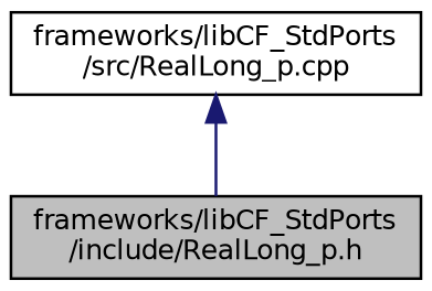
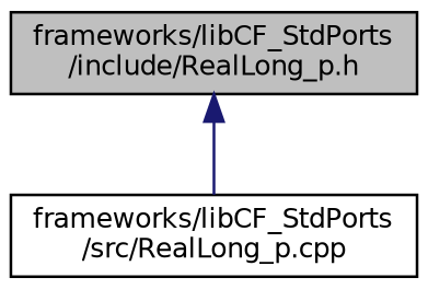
  digraph {
    node [color=black fontname=Helvetica fontsize=10 shape=record style=filled]
    n1 [fillcolor=grey75 fontcolor=black height=0.2 label="frameworks/libCF_StdPorts\l/include/RealLong_p.h" width=0.4]
    n2 [fillcolor=white height=0.2 label="frameworks/libCF_StdPorts\l/src/RealLong_p.cpp" width=0.4]
-   n2 -> n1 [color=midnightblue dir=back fontname=Helvetica fontsize=10 labelfontname=Helvetica labelfontsize=10 style=solid]
+   n1 -> n2 [color=midnightblue dir=back fontname=Helvetica fontsize=10 labelfontname=Helvetica labelfontsize=10 style=solid]
  }
